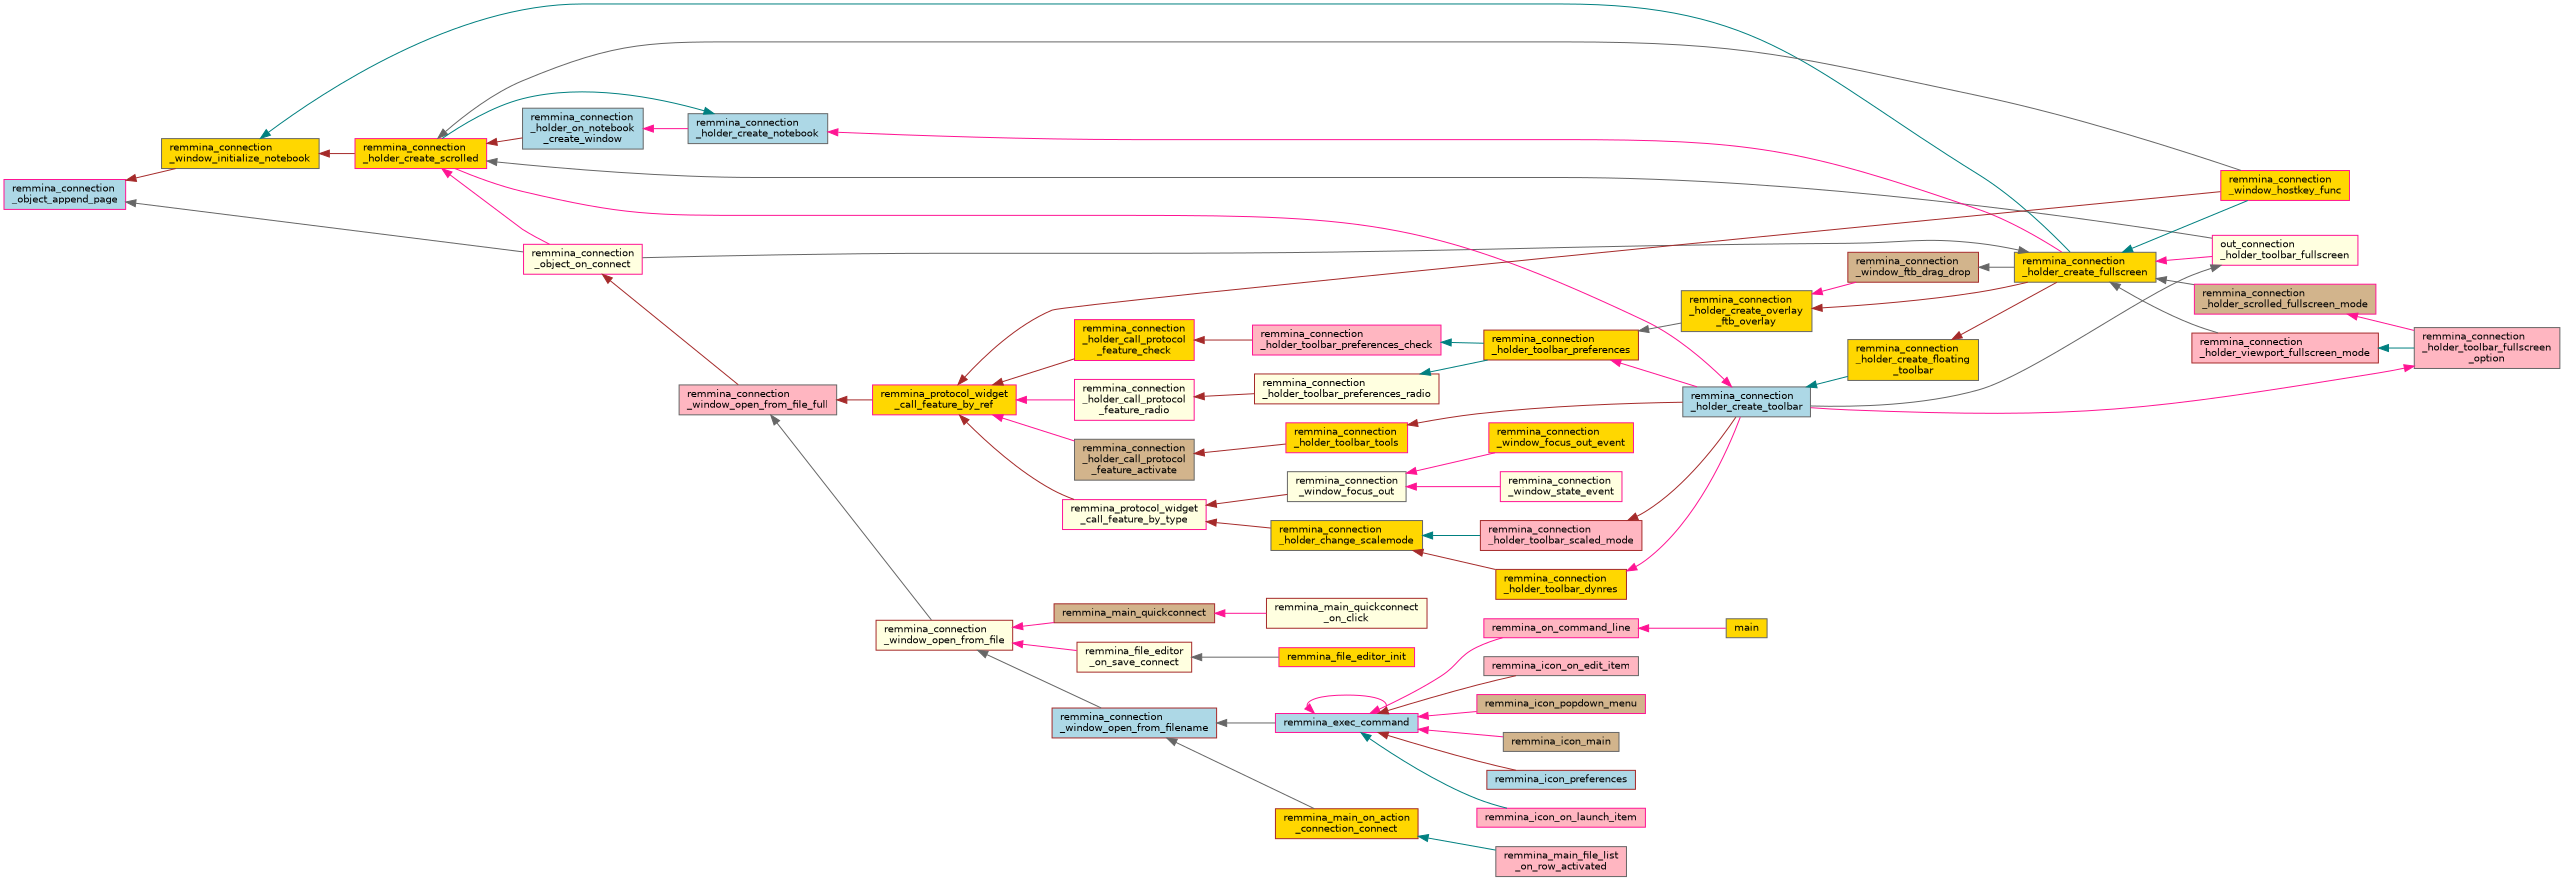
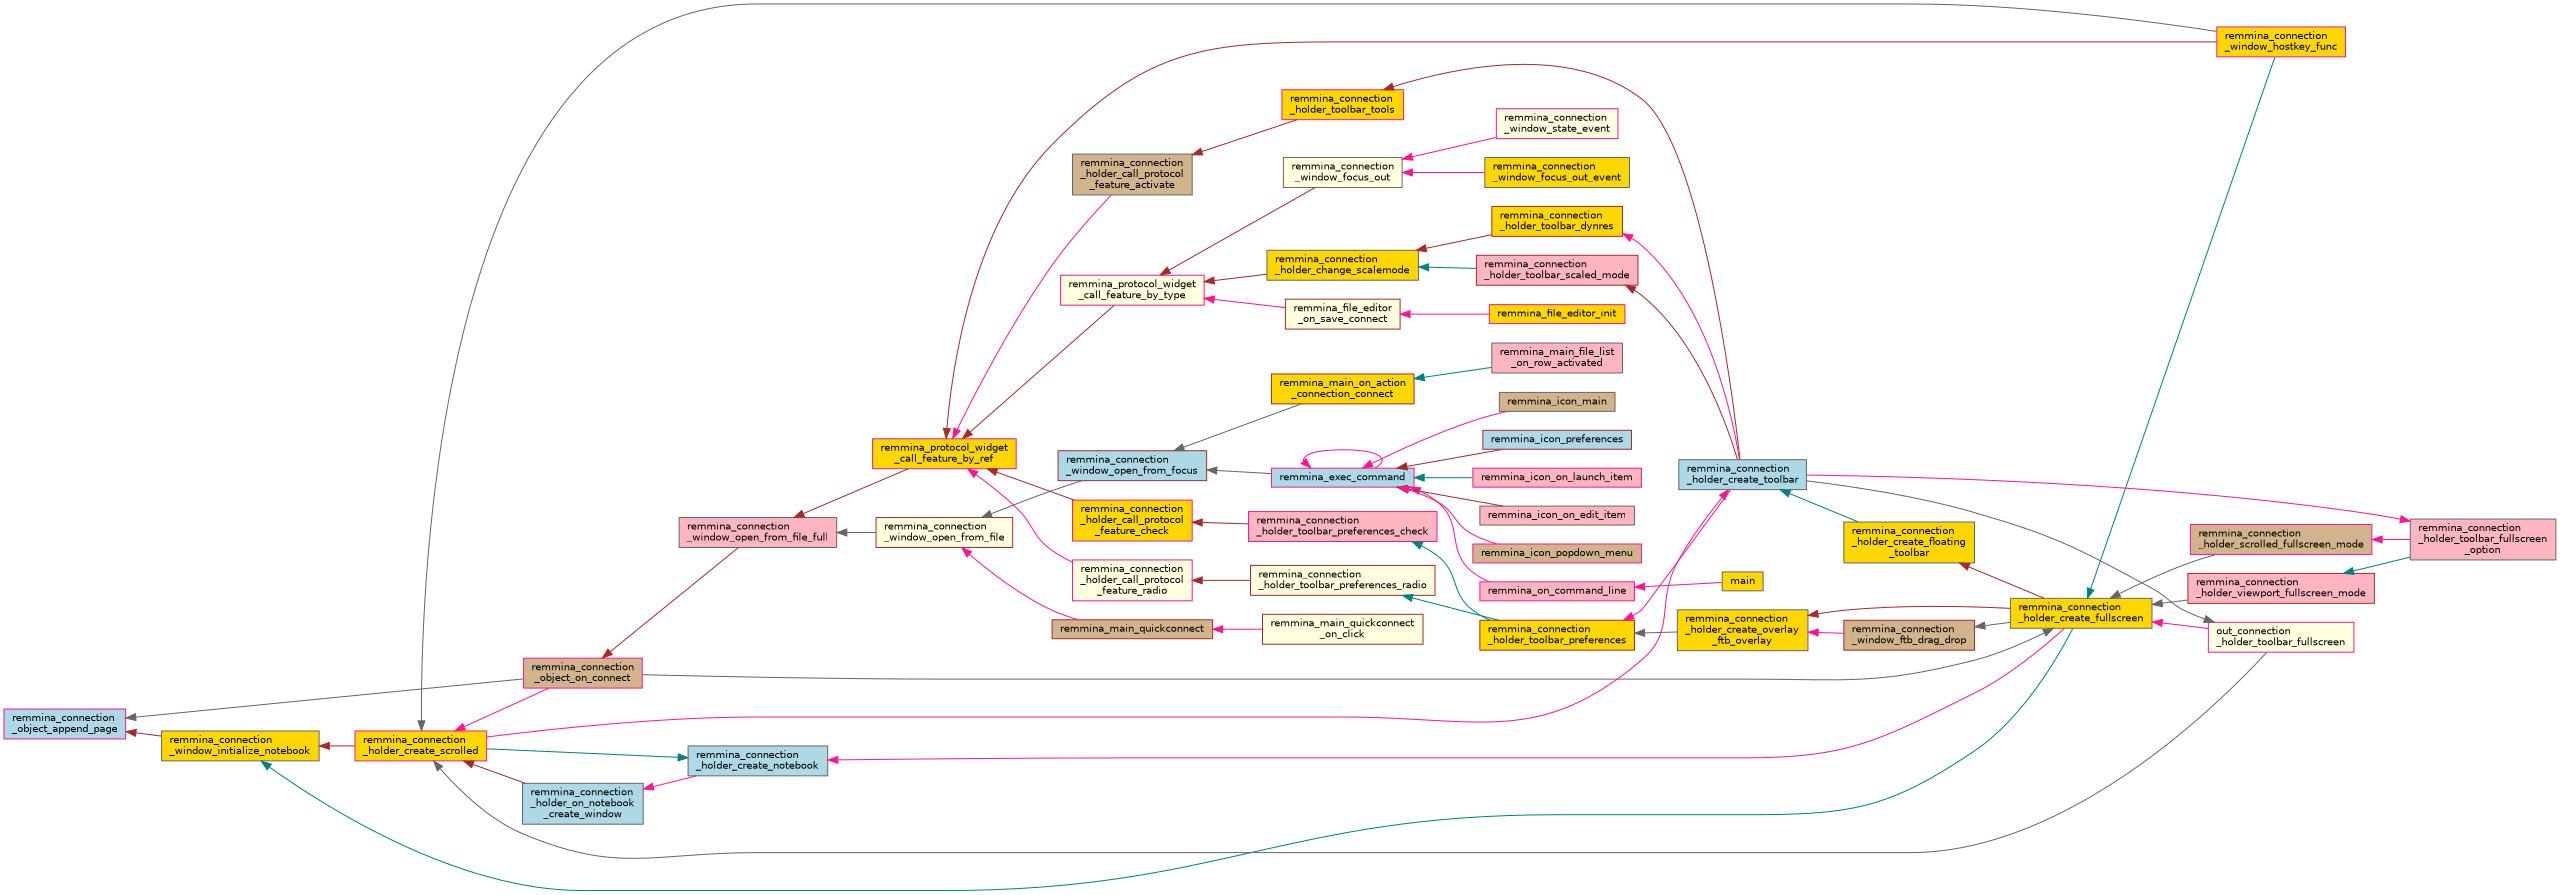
  digraph {
    rankdir=LR
    node [color=deeppink fillcolor=gold fontname=Helvetica fontsize=10 shape=record style=filled]
    edge [color=deeppink dir=back fontname=Helvetica fontsize=10 labelfontname=Helvetica labelfontsize=10 style=solid]
    n1 [fillcolor=lightblue fontcolor=black height=0.2 label="remmina_connection\l_object_append_page" width=0.4]
    n2 [color=gray40 height=0.2 label="remmina_connection\l_window_initialize_notebook" width=0.4]
-   n3 [fillcolor=lightyellow height=0.2 label="remmina_connection\l_object_on_connect" width=0.4]
+   n3 [fillcolor=tan height=0.2 label="remmina_connection\l_object_on_connect" width=0.4]
    n4 [height=0.2 label="remmina_connection\l_holder_create_scrolled" width=0.4]
    n5 [color=gray40 height=0.2 label="remmina_connection\l_holder_create_fullscreen" width=0.4]
    n6 [color=gray40 fillcolor=lightpink height=0.2 label="remmina_connection\l_window_open_from_file_full" width=0.4]
    n7 [fillcolor=lightyellow height=0.2 label="out_connection\l_holder_toolbar_fullscreen" width=0.4]
    n8 [height=0.2 label="remmina_connection\l_window_hostkey_func" width=0.4]
    n9 [color=gray40 fillcolor=lightblue height=0.2 label="remmina_connection\l_holder_on_notebook\l_create_window" width=0.4]
    n10 [color=brown fillcolor=lightpink height=0.2 label="remmina_connection\l_holder_viewport_fullscreen_mode" width=0.4]
    n11 [fillcolor=tan height=0.2 label="remmina_connection\l_holder_scrolled_fullscreen_mode" width=0.4]
    n12 [color=gray40 fillcolor=lightblue height=0.2 label="remmina_connection\l_holder_create_toolbar" width=0.4]
    n13 [color=gray40 fillcolor=lightblue height=0.2 label="remmina_connection\l_holder_create_notebook" width=0.4]
    n14 [color=gray40 height=0.2 label="remmina_connection\l_holder_create_floating\l_toolbar" width=0.4]
    n15 [color=gray40 height=0.2 label="remmina_connection\l_holder_create_overlay\l_ftb_overlay" width=0.4]
    n16 [color=brown fillcolor=tan height=0.2 label="remmina_connection\l_window_ftb_drag_drop" width=0.4]
    n17 [color=gray40 fillcolor=lightpink height=0.2 label="remmina_connection\l_holder_toolbar_fullscreen\l_option" width=0.4]
    n18 [color=brown fillcolor=lightyellow height=0.2 label="remmina_connection\l_window_open_from_file" width=0.4]
    n19 [height=0.2 label="remmina_protocol_widget\l_call_feature_by_ref" width=0.4]
-   n20 [color=brown fillcolor=lightblue height=0.2 label="remmina_connection\l_window_open_from_filename" width=0.4]
+   n20 [color=brown fillcolor=lightblue height=0.2 label="remmina_connection\l_window_open_from_focus" width=0.4]
    n21 [color=brown fillcolor=lightyellow height=0.2 label="remmina_file_editor\l_on_save_connect" width=0.4]
    n22 [color=brown fillcolor=tan height=0.2 label=remmina_main_quickconnect width=0.4]
    n23 [fillcolor=lightyellow height=0.2 label="remmina_connection\l_holder_call_protocol\l_feature_radio" width=0.4]
    n24 [height=0.2 label="remmina_connection\l_holder_call_protocol\l_feature_check" width=0.4]
    n25 [color=gray40 fillcolor=tan height=0.2 label="remmina_connection\l_holder_call_protocol\l_feature_activate" width=0.4]
    n26 [fillcolor=lightyellow height=0.2 label="remmina_protocol_widget\l_call_feature_by_type" width=0.4]
    n27 [fillcolor=lightblue height=0.2 label=remmina_exec_command width=0.4]
    n28 [color=brown height=0.2 label="remmina_main_on_action\l_connection_connect" width=0.4]
    n29 [height=0.2 label=remmina_file_editor_init width=0.4]
    n30 [color=brown fillcolor=lightyellow height=0.2 label="remmina_main_quickconnect\l_on_click" width=0.4]
    n31 [fillcolor=lightpink height=0.2 label=remmina_on_command_line width=0.4]
    n32 [color=gray40 fillcolor=tan height=0.2 label=remmina_icon_main width=0.4]
    n33 [color=brown fillcolor=lightblue height=0.2 label=remmina_icon_preferences width=0.4]
    n34 [fillcolor=lightpink height=0.2 label=remmina_icon_on_launch_item width=0.4]
    n35 [color=gray40 fillcolor=lightpink height=0.2 label=remmina_icon_on_edit_item width=0.4]
    n36 [fillcolor=tan height=0.2 label=remmina_icon_popdown_menu width=0.4]
    n37 [color=gray40 fillcolor=lightpink height=0.2 label="remmina_main_file_list\l_on_row_activated" width=0.4]
    n38 [color=gray40 height=0.2 label=main width=0.4]
    n39 [color=brown fillcolor=lightyellow height=0.2 label="remmina_connection\l_holder_toolbar_preferences_radio" width=0.4]
    n40 [fillcolor=lightpink height=0.2 label="remmina_connection\l_holder_toolbar_preferences_check" width=0.4]
    n41 [height=0.2 label="remmina_connection\l_holder_toolbar_tools" width=0.4]
    n42 [color=gray40 height=0.2 label="remmina_connection\l_holder_change_scalemode" width=0.4]
    n43 [color=gray40 fillcolor=lightyellow height=0.2 label="remmina_connection\l_window_focus_out" width=0.4]
    n44 [color=brown height=0.2 label="remmina_connection\l_holder_toolbar_preferences" width=0.4]
    n45 [color=brown height=0.2 label="remmina_connection\l_holder_toolbar_dynres" width=0.4]
    n46 [color=brown fillcolor=lightpink height=0.2 label="remmina_connection\l_holder_toolbar_scaled_mode" width=0.4]
-   n47 [height=0.2 label="remmina_connection\l_window_focus_out_event" width=0.4]
+   n47 [color=gray40 height=0.2 label="remmina_connection\l_window_focus_out_event" width=0.4]
    n48 [fillcolor=lightyellow height=0.2 label="remmina_connection\l_window_state_event" width=0.4]
    n1 -> n2 [color=brown]
    n1 -> n3 [color=gray40]
    n2 -> n4 [color=brown]
    n2 -> n5 [color=teal]
    n3 -> n6 [color=brown]
    n4 -> n3
    n4 -> n7 [color=gray40]
    n4 -> n8 [color=gray40]
    n4 -> n9 [color=brown]
    n5 -> n3 [color=gray40]
    n5 -> n7
    n5 -> n8 [color=teal]
    n5 -> n10 [color=gray40]
    n5 -> n11 [color=gray40]
    n6 -> n18 [color=gray40]
    n6 -> n19 [color=brown]
    n7 -> n12 [color=gray40]
    n9 -> n13
    n10 -> n17 [color=teal]
    n11 -> n17
    n12 -> n4
    n12 -> n14 [color=teal]
    n13 -> n4 [color=teal]
    n13 -> n5
    n14 -> n5 [color=brown]
    n15 -> n5 [color=brown]
    n15 -> n16
    n16 -> n5 [color=gray40]
    n17 -> n12
    n18 -> n20 [color=gray40]
-   n18 -> n21
+   n26 -> n21
    n18 -> n22
    n19 -> n8 [color=brown]
    n19 -> n23
    n19 -> n24 [color=brown]
    n19 -> n25
    n19 -> n26 [color=brown]
    n20 -> n27 [color=gray40]
    n20 -> n28 [color=gray40]
-   n21 -> n29 [color=gray40]
+   n21 -> n29
    n22 -> n30
    n23 -> n39 [color=brown]
    n24 -> n40 [color=brown]
    n25 -> n41 [color=brown]
    n26 -> n42 [color=brown]
    n26 -> n43 [color=brown]
    n27 -> n27
    n27 -> n31
    n27 -> n32
    n27 -> n33 [color=brown]
    n27 -> n34 [color=teal]
    n27 -> n35 [color=brown]
    n27 -> n36
    n28 -> n37 [color=teal]
    n31 -> n38
    n39 -> n44 [color=teal]
    n40 -> n44 [color=teal]
    n41 -> n12 [color=brown]
    n42 -> n45 [color=brown]
    n42 -> n46 [color=teal]
    n43 -> n47
    n43 -> n48
    n44 -> n12
    n44 -> n15 [color=gray40]
    n45 -> n12
    n46 -> n12 [color=brown]
  }
